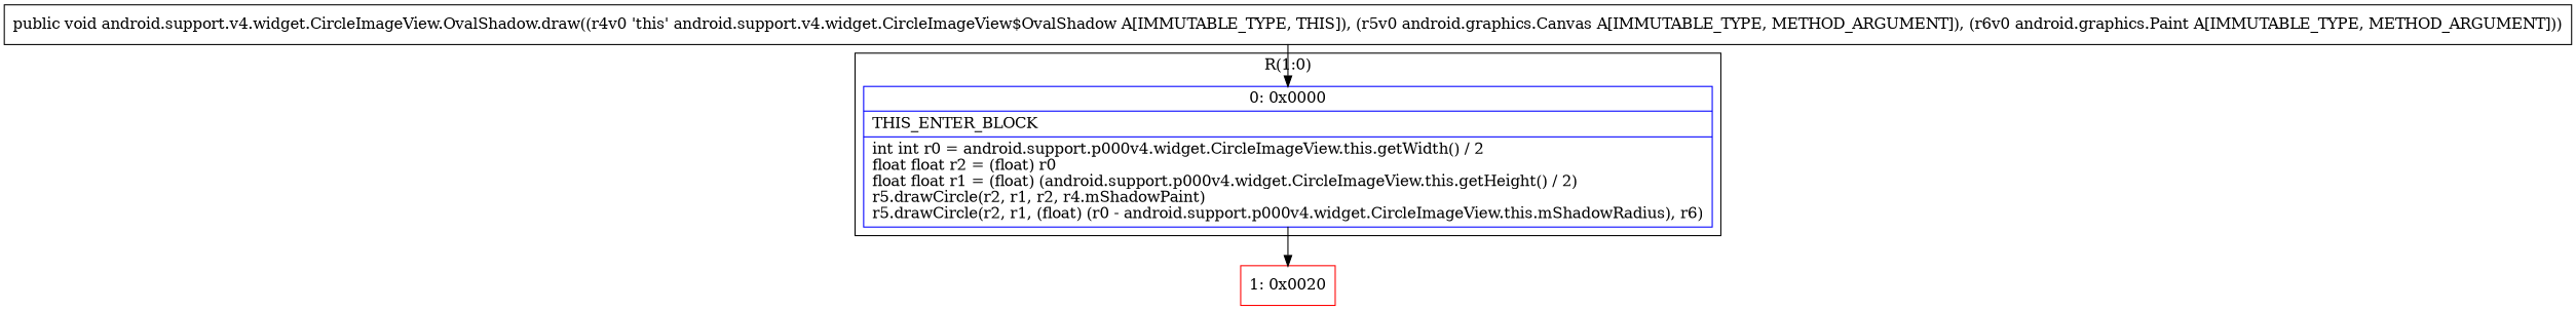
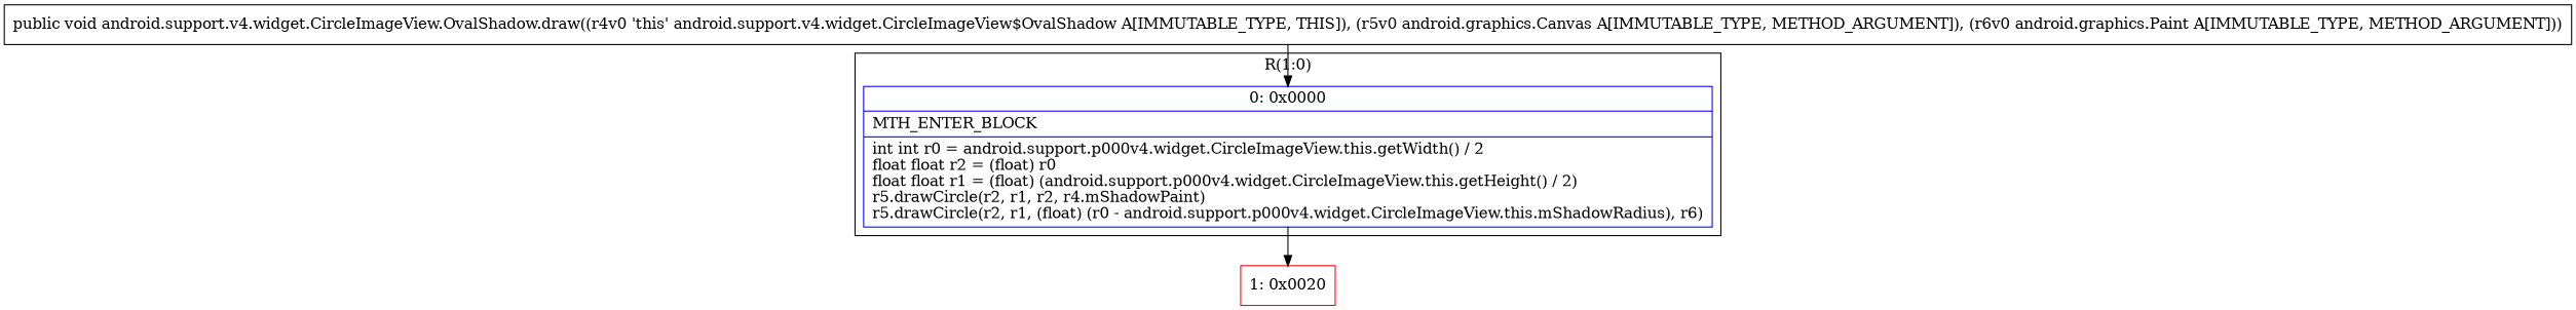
  digraph {
    node [shape=record]
-   n1 [color=blue label="{0\:\ 0x0000|THIS_ENTER_BLOCK\l|int int r0 = android.support.p000v4.widget.CircleImageView.this.getWidth() \/ 2\lfloat float r2 = (float) r0\lfloat float r1 = (float) (android.support.p000v4.widget.CircleImageView.this.getHeight() \/ 2)\lr5.drawCircle(r2, r1, r2, r4.mShadowPaint)\lr5.drawCircle(r2, r1, (float) (r0 \- android.support.p000v4.widget.CircleImageView.this.mShadowRadius), r6)\l}"]
+   n1 [color=blue label="{0\:\ 0x0000|MTH_ENTER_BLOCK\l|int int r0 = android.support.p000v4.widget.CircleImageView.this.getWidth() \/ 2\lfloat float r2 = (float) r0\lfloat float r1 = (float) (android.support.p000v4.widget.CircleImageView.this.getHeight() \/ 2)\lr5.drawCircle(r2, r1, r2, r4.mShadowPaint)\lr5.drawCircle(r2, r1, (float) (r0 \- android.support.p000v4.widget.CircleImageView.this.mShadowRadius), r6)\l}"]
    n2 [color=red label="{1\:\ 0x0020}"]
    n3 [label="{public void android.support.v4.widget.CircleImageView.OvalShadow.draw((r4v0 'this' android.support.v4.widget.CircleImageView$OvalShadow A[IMMUTABLE_TYPE, THIS]), (r5v0 android.graphics.Canvas A[IMMUTABLE_TYPE, METHOD_ARGUMENT]), (r6v0 android.graphics.Paint A[IMMUTABLE_TYPE, METHOD_ARGUMENT])) }"]
    subgraph cluster_1 {
      label="R(1:0)"
      n1
    }
    n1 -> n2
    n3 -> n1
  }
